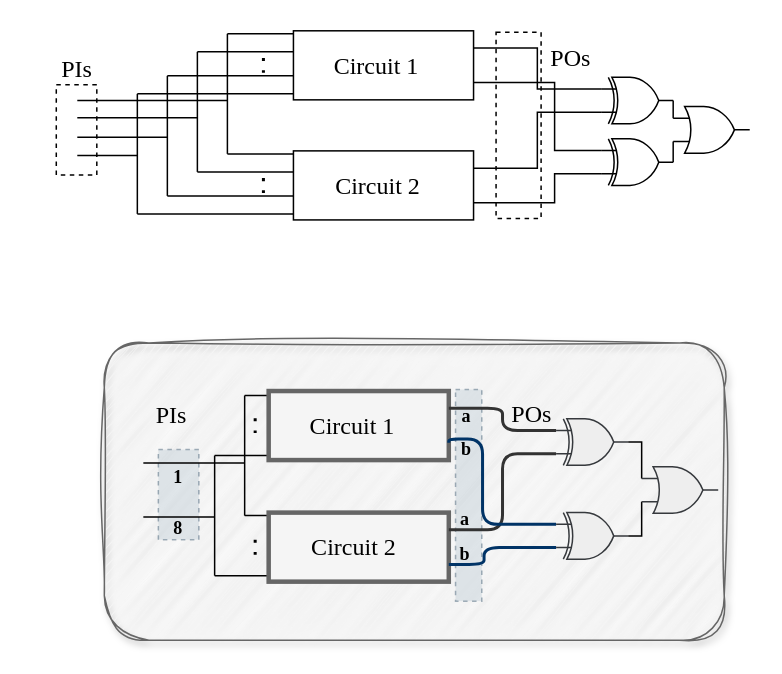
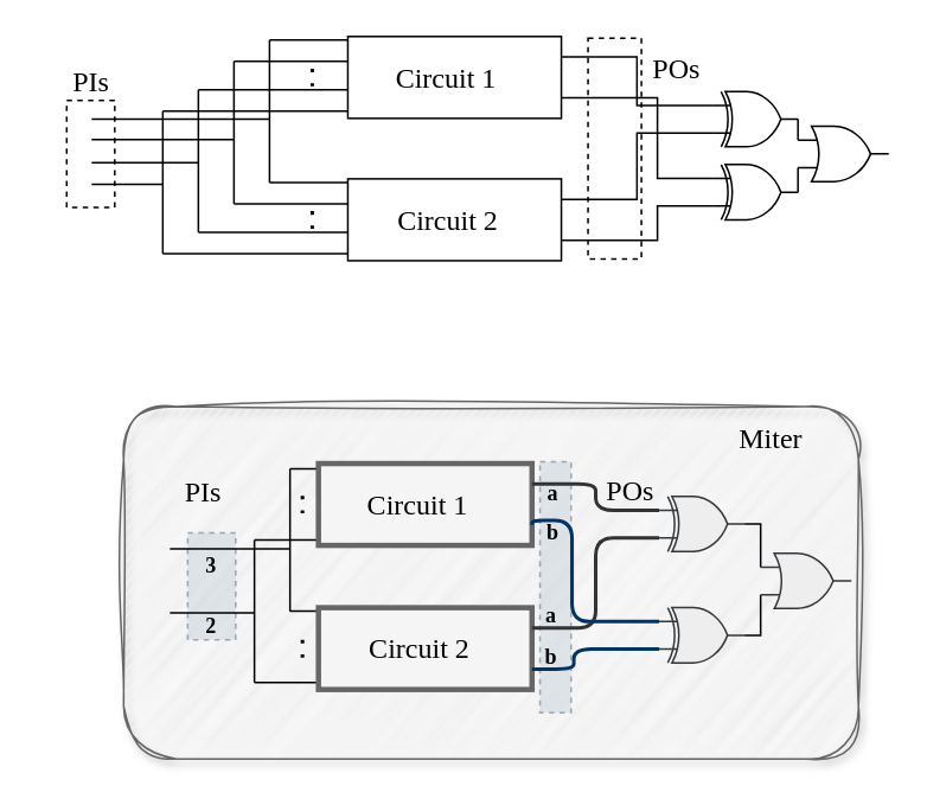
  <mxCell id="0" />
  <mxCell id="1" parent="0" />
  <mxCell id="2" value="" style="rounded=1;whiteSpace=wrap;html=1;fillColor=#f5f5f5;strokeColor=#666666;fontFamily=Times New Roman;shadow=1;labelBackgroundColor=none;glass=0;sketch=1;curveFitting=1;jiggle=2;fontColor=#333333;" vertex="1" parent="1"><mxGeometry x="69" y="228" width="413" height="198" as="geometry" /></mxCell>
  <mxCell id="3" value="" style="rounded=0;whiteSpace=wrap;html=1;dashed=1;fillColor=#bac8d3;strokeColor=#23445d;labelBackgroundColor=#D4E1F5;opacity=40;fontFamily=Times New Roman;" vertex="1" parent="1"><mxGeometry x="105" y="299" width="27" height="60" as="geometry" /></mxCell>
  <mxCell id="4" value="" style="endArrow=none;html=1;rounded=0;fontSize=12;startSize=8;endSize=8;curved=1;" parent="1" edge="1"><mxGeometry width="50" height="50" relative="1" as="geometry"><mxPoint x="151" y="22" as="sourcePoint" /><mxPoint x="211" y="22" as="targetPoint" /></mxGeometry></mxCell>
  <mxCell id="5" value="" style="endArrow=none;html=1;rounded=0;fontSize=12;startSize=8;endSize=8;curved=1;" parent="1" edge="1"><mxGeometry width="50" height="50" relative="1" as="geometry"><mxPoint x="151" y="102" as="sourcePoint" /><mxPoint x="211" y="102" as="targetPoint" /></mxGeometry></mxCell>
  <mxCell id="6" value="" style="endArrow=none;html=1;rounded=0;fontSize=12;startSize=8;endSize=8;curved=1;" parent="1" edge="1"><mxGeometry width="50" height="50" relative="1" as="geometry"><mxPoint x="151" y="102" as="sourcePoint" /><mxPoint x="151" y="22" as="targetPoint" /></mxGeometry></mxCell>
  <mxCell id="7" value="" style="endArrow=none;html=1;rounded=0;fontSize=12;startSize=8;endSize=8;curved=1;" parent="1" edge="1"><mxGeometry width="50" height="50" relative="1" as="geometry"><mxPoint x="131" y="34" as="sourcePoint" /><mxPoint x="211" y="34" as="targetPoint" /></mxGeometry></mxCell>
  <mxCell id="8" value="" style="endArrow=none;html=1;rounded=0;fontSize=12;startSize=8;endSize=8;curved=1;" parent="1" edge="1"><mxGeometry width="50" height="50" relative="1" as="geometry"><mxPoint x="131" y="114" as="sourcePoint" /><mxPoint x="211" y="114" as="targetPoint" /></mxGeometry></mxCell>
  <mxCell id="9" value="" style="endArrow=none;html=1;rounded=0;fontSize=12;startSize=8;endSize=8;curved=1;" parent="1" edge="1"><mxGeometry width="50" height="50" relative="1" as="geometry"><mxPoint x="111" y="50" as="sourcePoint" /><mxPoint x="215" y="50" as="targetPoint" /></mxGeometry></mxCell>
  <mxCell id="10" value="" style="endArrow=none;html=1;rounded=0;fontSize=12;startSize=8;endSize=8;curved=1;" parent="1" edge="1"><mxGeometry width="50" height="50" relative="1" as="geometry"><mxPoint x="111" y="130" as="sourcePoint" /><mxPoint x="211" y="130" as="targetPoint" /></mxGeometry></mxCell>
  <mxCell id="11" value="" style="endArrow=none;html=1;rounded=0;fontSize=12;startSize=8;endSize=8;curved=1;" parent="1" edge="1"><mxGeometry width="50" height="50" relative="1" as="geometry"><mxPoint x="131" y="114" as="sourcePoint" /><mxPoint x="131" y="34" as="targetPoint" /></mxGeometry></mxCell>
  <mxCell id="12" value="" style="endArrow=none;html=1;rounded=0;fontSize=12;startSize=8;endSize=8;curved=1;" parent="1" edge="1"><mxGeometry width="50" height="50" relative="1" as="geometry"><mxPoint x="111" y="130" as="sourcePoint" /><mxPoint x="111" y="50" as="targetPoint" /></mxGeometry></mxCell>
  <mxCell id="13" value="" style="endArrow=none;html=1;rounded=0;fontSize=12;startSize=8;endSize=8;curved=1;" parent="1" edge="1"><mxGeometry width="50" height="50" relative="1" as="geometry"><mxPoint x="91" y="142" as="sourcePoint" /><mxPoint x="211" y="142" as="targetPoint" /></mxGeometry></mxCell>
  <mxCell id="14" value="" style="endArrow=none;html=1;rounded=0;fontSize=12;startSize=8;endSize=8;curved=1;" parent="1" edge="1"><mxGeometry width="50" height="50" relative="1" as="geometry"><mxPoint x="91" y="62" as="sourcePoint" /><mxPoint x="211" y="62" as="targetPoint" /></mxGeometry></mxCell>
  <mxCell id="15" value="" style="endArrow=none;html=1;rounded=0;fontSize=12;startSize=8;endSize=8;curved=1;" parent="1" edge="1"><mxGeometry width="50" height="50" relative="1" as="geometry"><mxPoint x="91" y="142" as="sourcePoint" /><mxPoint x="91" y="62" as="targetPoint" /></mxGeometry></mxCell>
  <mxCell id="16" value="" style="endArrow=none;html=1;rounded=0;fontSize=12;startSize=8;endSize=8;curved=1;" parent="1" edge="1"><mxGeometry width="50" height="50" relative="1" as="geometry"><mxPoint x="51" y="103" as="sourcePoint" /><mxPoint x="91" y="103" as="targetPoint" /></mxGeometry></mxCell>
  <mxCell id="17" value="" style="endArrow=none;html=1;rounded=0;fontSize=12;startSize=8;endSize=8;curved=1;" parent="1" edge="1"><mxGeometry width="50" height="50" relative="1" as="geometry"><mxPoint x="51" y="91" as="sourcePoint" /><mxPoint x="111" y="91" as="targetPoint" /></mxGeometry></mxCell>
  <mxCell id="18" value="" style="endArrow=none;html=1;rounded=0;fontSize=12;startSize=8;endSize=8;curved=1;" parent="1" edge="1"><mxGeometry width="50" height="50" relative="1" as="geometry"><mxPoint x="51" y="78" as="sourcePoint" /><mxPoint x="131" y="78" as="targetPoint" /></mxGeometry></mxCell>
  <mxCell id="19" value="" style="endArrow=none;html=1;rounded=0;fontSize=12;startSize=8;endSize=8;curved=1;" parent="1" edge="1"><mxGeometry width="50" height="50" relative="1" as="geometry"><mxPoint x="51" y="66.5" as="sourcePoint" /><mxPoint x="151" y="66.5" as="targetPoint" /></mxGeometry></mxCell>
  <mxCell id="20" value="" style="rounded=0;whiteSpace=wrap;html=1;dashed=1;fillColor=none;" parent="1" vertex="1"><mxGeometry x="37" y="56" width="27" height="60" as="geometry" /></mxCell>
  <mxCell id="21" value="" style="group;fillColor=default;" parent="1" vertex="1" connectable="0"><mxGeometry x="211" y="100" width="170" height="46" as="geometry" /></mxCell>
  <mxCell id="22" value="" style="rounded=0;whiteSpace=wrap;html=1;" parent="21" vertex="1"><mxGeometry x="-16" width="120" height="46" as="geometry" /></mxCell>
  <mxCell id="23" value="" style="endArrow=none;dashed=1;html=1;dashPattern=1 3;strokeWidth=2;rounded=0;fontSize=12;startSize=8;endSize=8;curved=1;" parent="21" edge="1"><mxGeometry width="50" height="50" relative="1" as="geometry"><mxPoint x="-36" y="28" as="sourcePoint" /><mxPoint x="-36" y="12" as="targetPoint" /></mxGeometry></mxCell>
  <mxCell id="24" value="&lt;font face=&quot;Times New Roman&quot;&gt;Circuit 2&lt;/font&gt;" style="text;html=1;align=center;verticalAlign=middle;whiteSpace=wrap;rounded=0;fontSize=16;" parent="21" vertex="1"><mxGeometry x="8" y="8" width="65" height="30" as="geometry" /></mxCell>
  <mxCell id="25" value="" style="group;fillColor=default;" parent="1" vertex="1" connectable="0"><mxGeometry x="211" y="20" width="199" height="46" as="geometry" /></mxCell>
  <mxCell id="26" value="" style="rounded=0;whiteSpace=wrap;html=1;" parent="25" vertex="1"><mxGeometry x="-16" width="120" height="46" as="geometry" /></mxCell>
  <mxCell id="27" value="" style="endArrow=none;dashed=1;html=1;dashPattern=1 3;strokeWidth=2;rounded=0;fontSize=12;startSize=8;endSize=8;curved=1;" parent="25" edge="1"><mxGeometry width="50" height="50" relative="1" as="geometry"><mxPoint x="-36" y="28" as="sourcePoint" /><mxPoint x="-36" y="12" as="targetPoint" /></mxGeometry></mxCell>
  <mxCell id="28" value="&lt;font face=&quot;Times New Roman&quot;&gt;Circuit 1&lt;/font&gt;" style="text;html=1;align=center;verticalAlign=middle;whiteSpace=wrap;rounded=0;fontSize=16;" parent="25" vertex="1"><mxGeometry x="7" y="8" width="65" height="30" as="geometry" /></mxCell>
  <mxCell id="29" value="&lt;font face=&quot;Times New Roman&quot;&gt;POs&lt;/font&gt;" style="text;html=1;align=center;verticalAlign=middle;whiteSpace=wrap;rounded=0;fontSize=16;" parent="25" vertex="1"><mxGeometry x="139" y="3" width="60" height="30" as="geometry" /></mxCell>
  <mxCell id="30" style="edgeStyle=orthogonalEdgeStyle;rounded=0;orthogonalLoop=1;jettySize=auto;html=1;exitX=0;exitY=0.25;exitDx=0;exitDy=0;exitPerimeter=0;entryX=1;entryY=0.25;entryDx=0;entryDy=0;fontSize=12;startSize=8;endSize=8;endArrow=none;endFill=0;" parent="1" source="33" target="26" edge="1"><mxGeometry relative="1" as="geometry" /></mxCell>
  <mxCell id="31" style="edgeStyle=orthogonalEdgeStyle;rounded=0;orthogonalLoop=1;jettySize=auto;html=1;exitX=0;exitY=0.75;exitDx=0;exitDy=0;exitPerimeter=0;entryX=1;entryY=0.25;entryDx=0;entryDy=0;fontSize=12;startSize=8;endSize=8;endArrow=none;endFill=0;" parent="1" source="33" target="22" edge="1"><mxGeometry relative="1" as="geometry" /></mxCell>
  <mxCell id="32" style="edgeStyle=orthogonalEdgeStyle;rounded=0;orthogonalLoop=1;jettySize=auto;html=1;exitX=1;exitY=0.5;exitDx=0;exitDy=0;exitPerimeter=0;fontSize=12;startSize=8;endSize=8;endArrow=none;endFill=0;entryX=0;entryY=0.25;entryDx=0;entryDy=0;entryPerimeter=0;" parent="1" source="33" target="40" edge="1"><mxGeometry relative="1" as="geometry"><mxPoint x="465.919" y="67" as="targetPoint" /></mxGeometry></mxCell>
  <mxCell id="33" value="" style="verticalLabelPosition=bottom;shadow=0;dashed=0;align=center;html=1;verticalAlign=top;shape=mxgraph.electrical.logic_gates.logic_gate;operation=xor;" parent="1" vertex="1"><mxGeometry x="400" y="51" width="48" height="31" as="geometry" /></mxCell>
  <mxCell id="34" style="edgeStyle=orthogonalEdgeStyle;rounded=0;orthogonalLoop=1;jettySize=auto;html=1;exitX=0;exitY=0.25;exitDx=0;exitDy=0;exitPerimeter=0;entryX=1;entryY=0.75;entryDx=0;entryDy=0;fontSize=12;startSize=8;endSize=8;endArrow=none;endFill=0;" parent="1" source="37" target="26" edge="1"><mxGeometry relative="1" as="geometry"><Array as="points"><mxPoint x="369" y="100" /><mxPoint x="369" y="55" /></Array></mxGeometry></mxCell>
  <mxCell id="35" style="edgeStyle=orthogonalEdgeStyle;rounded=0;orthogonalLoop=1;jettySize=auto;html=1;exitX=0;exitY=0.75;exitDx=0;exitDy=0;exitPerimeter=0;entryX=1;entryY=0.75;entryDx=0;entryDy=0;fontSize=12;startSize=8;endSize=8;endArrow=none;endFill=0;" parent="1" source="37" target="22" edge="1"><mxGeometry relative="1" as="geometry"><Array as="points"><mxPoint x="369" y="115" /><mxPoint x="369" y="135" /></Array></mxGeometry></mxCell>
  <mxCell id="36" style="edgeStyle=orthogonalEdgeStyle;rounded=0;orthogonalLoop=1;jettySize=auto;html=1;exitX=1;exitY=0.5;exitDx=0;exitDy=0;exitPerimeter=0;fontSize=12;startSize=8;endSize=8;endArrow=none;endFill=0;entryX=0;entryY=0.75;entryDx=0;entryDy=0;entryPerimeter=0;" parent="1" source="37" target="40" edge="1"><mxGeometry relative="1" as="geometry"><mxPoint x="465.464" y="108" as="targetPoint" /></mxGeometry></mxCell>
  <mxCell id="37" value="" style="verticalLabelPosition=bottom;shadow=0;dashed=0;align=center;html=1;verticalAlign=top;shape=mxgraph.electrical.logic_gates.logic_gate;operation=xor;" parent="1" vertex="1"><mxGeometry x="400" y="92" width="48" height="31" as="geometry" /></mxCell>
  <mxCell id="38" value="" style="rounded=0;whiteSpace=wrap;html=1;dashed=1;fillColor=none;" parent="1" vertex="1"><mxGeometry x="330" y="21" width="30" height="124" as="geometry" /></mxCell>
  <mxCell id="39" value="&lt;font face=&quot;Times New Roman&quot;&gt;PIs&lt;/font&gt;" style="text;html=1;align=center;verticalAlign=middle;whiteSpace=wrap;rounded=0;fontSize=16;" parent="1" vertex="1"><mxGeometry x="20.5" y="30" width="60" height="30" as="geometry" /></mxCell>
  <mxCell id="40" value="" style="verticalLabelPosition=bottom;shadow=0;dashed=0;align=center;html=1;verticalAlign=top;shape=mxgraph.electrical.logic_gates.logic_gate;operation=or;" parent="1" vertex="1"><mxGeometry x="448" y="70.5" width="51" height="31" as="geometry" /></mxCell>
  <mxCell id="41" value="" style="endArrow=none;html=1;rounded=0;fontSize=12;startSize=8;endSize=8;curved=1;fontFamily=Times New Roman;" edge="1" parent="1"><mxGeometry width="50" height="50" relative="1" as="geometry"><mxPoint x="162.5" y="263" as="sourcePoint" /><mxPoint x="194.5" y="263" as="targetPoint" /></mxGeometry></mxCell>
  <mxCell id="42" value="" style="endArrow=none;html=1;rounded=0;fontSize=12;startSize=8;endSize=8;curved=1;fontFamily=Times New Roman;" edge="1" parent="1"><mxGeometry width="50" height="50" relative="1" as="geometry"><mxPoint x="162.5" y="343" as="sourcePoint" /><mxPoint x="194.5" y="343" as="targetPoint" /></mxGeometry></mxCell>
  <mxCell id="43" value="" style="endArrow=none;html=1;rounded=0;fontSize=12;startSize=8;endSize=8;curved=1;fontFamily=Times New Roman;" edge="1" parent="1"><mxGeometry width="50" height="50" relative="1" as="geometry"><mxPoint x="162.5" y="343" as="sourcePoint" /><mxPoint x="162.5" y="263" as="targetPoint" /></mxGeometry></mxCell>
  <mxCell id="44" value="" style="endArrow=none;html=1;rounded=0;fontSize=12;startSize=8;endSize=8;curved=1;fontFamily=Times New Roman;" edge="1" parent="1"><mxGeometry width="50" height="50" relative="1" as="geometry"><mxPoint x="142.5" y="383" as="sourcePoint" /><mxPoint x="194.5" y="383" as="targetPoint" /></mxGeometry></mxCell>
  <mxCell id="45" value="" style="endArrow=none;html=1;rounded=0;fontSize=12;startSize=8;endSize=8;curved=1;fontFamily=Times New Roman;" edge="1" parent="1"><mxGeometry width="50" height="50" relative="1" as="geometry"><mxPoint x="142.5" y="303" as="sourcePoint" /><mxPoint x="194.5" y="303" as="targetPoint" /></mxGeometry></mxCell>
  <mxCell id="46" value="" style="endArrow=none;html=1;rounded=0;fontSize=12;startSize=8;endSize=8;curved=1;labelBackgroundColor=#D4E1F5;fontFamily=Times New Roman;" edge="1" parent="1"><mxGeometry width="50" height="50" relative="1" as="geometry"><mxPoint x="142.5" y="383" as="sourcePoint" /><mxPoint x="142.5" y="303" as="targetPoint" /></mxGeometry></mxCell>
  <mxCell id="47" value="" style="endArrow=none;html=1;rounded=0;fontSize=12;startSize=8;endSize=8;curved=1;labelBackgroundColor=#D4E1F5;fontFamily=Times New Roman;" edge="1" parent="1"><mxGeometry width="50" height="50" relative="1" as="geometry"><mxPoint x="95" y="344" as="sourcePoint" /><mxPoint x="142.5" y="344" as="targetPoint" /></mxGeometry></mxCell>
  <mxCell id="48" value="" style="endArrow=none;html=1;rounded=0;fontSize=12;startSize=8;endSize=8;curved=1;fontFamily=Times New Roman;" edge="1" parent="1"><mxGeometry width="50" height="50" relative="1" as="geometry"><mxPoint x="95" y="308" as="sourcePoint" /><mxPoint x="162.5" y="308" as="targetPoint" /></mxGeometry></mxCell>
  <mxCell id="49" value="" style="group;fillColor=none;fontFamily=Times New Roman;" vertex="1" connectable="0" parent="1"><mxGeometry x="194.5" y="341" width="170" height="86" as="geometry" /></mxCell>
  <mxCell id="50" value="" style="rounded=0;whiteSpace=wrap;html=1;fillColor=#f5f5f5;fontColor=#333333;strokeColor=#666666;strokeWidth=3;fontFamily=Times New Roman;" vertex="1" parent="49"><mxGeometry x="-16" width="120" height="46" as="geometry" /></mxCell>
  <mxCell id="51" value="" style="endArrow=none;dashed=1;html=1;dashPattern=1 3;strokeWidth=2;rounded=0;fontSize=12;startSize=8;endSize=8;curved=1;fontFamily=Times New Roman;" edge="1" parent="49"><mxGeometry width="50" height="50" relative="1" as="geometry"><mxPoint x="-25" y="28" as="sourcePoint" /><mxPoint x="-25" y="12" as="targetPoint" /></mxGeometry></mxCell>
  <mxCell id="52" value="&lt;font&gt;Circuit 2&lt;/font&gt;" style="text;html=1;align=center;verticalAlign=middle;whiteSpace=wrap;rounded=0;fontSize=16;fontFamily=Times New Roman;" vertex="1" parent="49"><mxGeometry x="8" y="8" width="65" height="30" as="geometry" /></mxCell>
  <mxCell id="53" value="" style="rounded=0;whiteSpace=wrap;html=1;dashed=1;fillColor=#bac8d3;strokeColor=#23445d;opacity=40;fontFamily=Times New Roman;" vertex="1" parent="49"><mxGeometry x="108.5" y="-82" width="17.5" height="141" as="geometry" /></mxCell>
  <mxCell id="54" value="&lt;b style=&quot;font-size: 12px;&quot;&gt;a&lt;/b&gt;&lt;span style=&quot;color: rgba(0, 0, 0, 0); font-size: 0px; text-align: start; text-wrap-mode: nowrap;&quot;&gt;%3CmxGraphModel%3E%3Croot%3E%3CmxCell%20id%3D%220%22%2F%3E%3CmxCell%20id%3D%221%22%20parent%3D%220%22%2F%3E%3CmxCell%20id%3D%222%22%20value%3D%22%26lt%3Bb%20style%3D%26quot%3Bfont-family%3A%20%26amp%3Bquot%3BTimes%20New%20Roman%26amp%3Bquot%3B%3B%20font-size%3A%2012px%3B%26quot%3B%26gt%3B1%26lt%3B%2Fb%26gt%3B%22%20style%3D%22text%3Bhtml%3D1%3Balign%3Dcenter%3BverticalAlign%3Dmiddle%3BwhiteSpace%3Dwrap%3Brounded%3D0%3BfontSize%3D16%3B%22%20vertex%3D%221%22%20parent%3D%221%22%3E%3CmxGeometry%20x%3D%225%22%20y%3D%22537%22%20width%3D%2254.5%22%20height%3D%2225%22%20as%3D%22geometry%22%2F%3E%3C%2FmxCell%3E%3C%2Froot%3E%3C%2FmxGraphModel%3E&lt;/span&gt;" style="text;html=1;align=center;verticalAlign=middle;whiteSpace=wrap;rounded=0;fontSize=16;fontFamily=Times New Roman;" vertex="1" parent="49"><mxGeometry x="87.5" y="-10" width="54.5" height="25" as="geometry" /></mxCell>
  <mxCell id="55" value="&lt;b style=&quot;font-size: 12px;&quot;&gt;b&lt;/b&gt;" style="text;html=1;align=center;verticalAlign=middle;whiteSpace=wrap;rounded=0;fontSize=16;fontFamily=Times New Roman;" vertex="1" parent="49"><mxGeometry x="87.5" y="13" width="54.5" height="25" as="geometry" /></mxCell>
  <mxCell id="56" value="" style="group;fillColor=none;strokeWidth=1;fontFamily=Times New Roman;" vertex="1" connectable="0" parent="1"><mxGeometry x="194.5" y="260" width="199" height="52.5" as="geometry" /></mxCell>
  <mxCell id="57" value="" style="rounded=0;whiteSpace=wrap;html=1;fillColor=#f5f5f5;fontColor=#333333;strokeColor=#666666;strokeWidth=3;fontFamily=Times New Roman;" vertex="1" parent="56"><mxGeometry x="-16" width="120" height="46" as="geometry" /></mxCell>
  <mxCell id="58" value="" style="endArrow=none;dashed=1;html=1;dashPattern=1 3;strokeWidth=2;rounded=0;fontSize=12;startSize=8;endSize=8;curved=1;fontFamily=Times New Roman;" edge="1" parent="56"><mxGeometry width="50" height="50" relative="1" as="geometry"><mxPoint x="-25" y="28" as="sourcePoint" /><mxPoint x="-25" y="12" as="targetPoint" /></mxGeometry></mxCell>
  <mxCell id="59" value="&lt;font&gt;Circuit 1&lt;/font&gt;" style="text;html=1;align=center;verticalAlign=middle;whiteSpace=wrap;rounded=0;fontSize=16;fontFamily=Times New Roman;" vertex="1" parent="56"><mxGeometry x="7" y="8" width="65" height="30" as="geometry" /></mxCell>
  <mxCell id="60" value="&lt;font&gt;POs&lt;/font&gt;" style="text;html=1;align=center;verticalAlign=middle;whiteSpace=wrap;rounded=0;fontSize=16;fontFamily=Times New Roman;" vertex="1" parent="56"><mxGeometry x="129.5" width="60" height="30" as="geometry" /></mxCell>
  <mxCell id="61" value="&lt;b style=&quot;font-size: 12px;&quot;&gt;a&lt;/b&gt;&lt;span style=&quot;color: rgba(0, 0, 0, 0); font-size: 0px; text-align: start; text-wrap-mode: nowrap;&quot;&gt;%3CmxGraphModel%3E%3Croot%3E%3CmxCell%20id%3D%220%22%2F%3E%3CmxCell%20id%3D%221%22%20parent%3D%220%22%2F%3E%3CmxCell%20id%3D%222%22%20value%3D%22%26lt%3Bb%20style%3D%26quot%3Bfont-family%3A%20%26amp%3Bquot%3BTimes%20New%20Roman%26amp%3Bquot%3B%3B%20font-size%3A%2012px%3B%26quot%3B%26gt%3B1%26lt%3B%2Fb%26gt%3B%22%20style%3D%22text%3Bhtml%3D1%3Balign%3Dcenter%3BverticalAlign%3Dmiddle%3BwhiteSpace%3Dwrap%3Brounded%3D0%3BfontSize%3D16%3B%22%20vertex%3D%221%22%20parent%3D%221%22%3E%3CmxGeometry%20x%3D%225%22%20y%3D%22537%22%20width%3D%2254.5%22%20height%3D%2225%22%20as%3D%22geometry%22%2F%3E%3C%2FmxCell%3E%3C%2Froot%3E%3C%2FmxGraphModel%3E&lt;/span&gt;" style="text;html=1;align=center;verticalAlign=middle;whiteSpace=wrap;rounded=0;fontSize=16;fontFamily=Times New Roman;" vertex="1" parent="56"><mxGeometry x="88.5" y="2.5" width="54.5" height="25" as="geometry" /></mxCell>
  <mxCell id="62" value="&lt;b style=&quot;font-size: 12px;&quot;&gt;b&lt;/b&gt;" style="text;html=1;align=center;verticalAlign=middle;whiteSpace=wrap;rounded=0;fontSize=16;fontFamily=Times New Roman;" vertex="1" parent="56"><mxGeometry x="88.5" y="24.5" width="54.5" height="25" as="geometry" /></mxCell>
  <mxCell id="63" style="edgeStyle=orthogonalEdgeStyle;rounded=1;orthogonalLoop=1;jettySize=auto;html=1;exitX=0;exitY=0.25;exitDx=0;exitDy=0;exitPerimeter=0;entryX=1;entryY=0.25;entryDx=0;entryDy=0;fontSize=12;startSize=8;endSize=8;endArrow=none;endFill=0;curved=0;strokeWidth=2;strokeColor=#333333;fontFamily=Times New Roman;" edge="1" parent="1" source="66" target="57"><mxGeometry relative="1" as="geometry" /></mxCell>
  <mxCell id="64" style="edgeStyle=orthogonalEdgeStyle;rounded=1;orthogonalLoop=1;jettySize=auto;html=1;exitX=0;exitY=0.75;exitDx=0;exitDy=0;exitPerimeter=0;entryX=1;entryY=0.25;entryDx=0;entryDy=0;fontSize=12;startSize=8;endSize=8;endArrow=none;endFill=0;curved=0;strokeWidth=2;strokeColor=#333333;fontFamily=Times New Roman;" edge="1" parent="1" source="66" target="50"><mxGeometry relative="1" as="geometry" /></mxCell>
  <mxCell id="65" style="edgeStyle=orthogonalEdgeStyle;rounded=0;orthogonalLoop=1;jettySize=auto;html=1;exitX=1;exitY=0.5;exitDx=0;exitDy=0;exitPerimeter=0;fontSize=12;startSize=8;endSize=8;endArrow=none;endFill=0;entryX=0;entryY=0.25;entryDx=0;entryDy=0;entryPerimeter=0;fontFamily=Times New Roman;" edge="1" parent="1" source="66" target="72"><mxGeometry relative="1" as="geometry"><mxPoint x="433.419" y="308" as="targetPoint" /></mxGeometry></mxCell>
  <mxCell id="66" value="" style="verticalLabelPosition=bottom;shadow=0;dashed=0;align=center;html=1;verticalAlign=top;shape=mxgraph.electrical.logic_gates.logic_gate;operation=xor;fillColor=#eeeeee;strokeColor=#36393d;fontFamily=Times New Roman;" vertex="1" parent="1"><mxGeometry x="370" y="278.5" width="48" height="31" as="geometry" /></mxCell>
  <mxCell id="67" style="edgeStyle=orthogonalEdgeStyle;rounded=1;orthogonalLoop=1;jettySize=auto;html=1;exitX=0;exitY=0.25;exitDx=0;exitDy=0;exitPerimeter=0;entryX=1;entryY=0.75;entryDx=0;entryDy=0;fontSize=12;startSize=8;endSize=8;endArrow=none;endFill=0;curved=0;strokeWidth=2;strokeColor=#003366;fontFamily=Times New Roman;" edge="1" parent="1" source="70" target="57"><mxGeometry relative="1" as="geometry"><Array as="points"><mxPoint x="321" y="349" /><mxPoint x="321" y="292" /><mxPoint x="299" y="292" /></Array></mxGeometry></mxCell>
  <mxCell id="68" style="edgeStyle=orthogonalEdgeStyle;rounded=1;orthogonalLoop=1;jettySize=auto;html=1;exitX=0;exitY=0.75;exitDx=0;exitDy=0;exitPerimeter=0;entryX=1;entryY=0.75;entryDx=0;entryDy=0;fontSize=12;startSize=8;endSize=8;endArrow=none;endFill=0;curved=0;strokeWidth=2;strokeColor=#003366;fontFamily=Times New Roman;" edge="1" parent="1" source="70" target="50"><mxGeometry relative="1" as="geometry"><Array as="points"><mxPoint x="322" y="364" /><mxPoint x="322" y="376" /></Array></mxGeometry></mxCell>
  <mxCell id="69" style="edgeStyle=orthogonalEdgeStyle;rounded=0;orthogonalLoop=1;jettySize=auto;html=1;exitX=1;exitY=0.5;exitDx=0;exitDy=0;exitPerimeter=0;fontSize=12;startSize=8;endSize=8;endArrow=none;endFill=0;entryX=0;entryY=0.75;entryDx=0;entryDy=0;entryPerimeter=0;fontFamily=Times New Roman;" edge="1" parent="1" source="70" target="72"><mxGeometry relative="1" as="geometry"><mxPoint x="432.964" y="349" as="targetPoint" /></mxGeometry></mxCell>
  <mxCell id="70" value="" style="verticalLabelPosition=bottom;shadow=0;dashed=0;align=center;html=1;verticalAlign=top;shape=mxgraph.electrical.logic_gates.logic_gate;operation=xor;fillColor=#eeeeee;strokeColor=#36393d;fontFamily=Times New Roman;" vertex="1" parent="1"><mxGeometry x="370" y="341" width="48" height="31" as="geometry" /></mxCell>
  <mxCell id="71" value="&lt;font&gt;PIs&lt;/font&gt;" style="text;html=1;align=center;verticalAlign=middle;whiteSpace=wrap;rounded=0;fontSize=16;fontFamily=Times New Roman;" vertex="1" parent="1"><mxGeometry x="84" y="261" width="60" height="30" as="geometry" /></mxCell>
  <mxCell id="72" value="" style="verticalLabelPosition=bottom;shadow=0;dashed=0;align=center;html=1;verticalAlign=top;shape=mxgraph.electrical.logic_gates.logic_gate;operation=or;fillColor=#eeeeee;strokeColor=#36393d;fontFamily=Times New Roman;" vertex="1" parent="1"><mxGeometry x="427" y="310.5" width="51" height="31" as="geometry" /></mxCell>
- <mxCell id="73" value="&lt;b style=&quot;font-size: 12px;&quot;&gt;1&lt;/b&gt;" style="text;html=1;align=center;verticalAlign=middle;whiteSpace=wrap;rounded=0;fontSize=16;fontFamily=Times New Roman;" vertex="1" parent="1"><mxGeometry x="91.25" y="303" width="54.5" height="25" as="geometry" /></mxCell>
- <mxCell id="74" value="&lt;b style=&quot;font-size: 12px;&quot;&gt;8&lt;/b&gt;" style="text;html=1;align=center;verticalAlign=middle;whiteSpace=wrap;rounded=0;fontSize=16;fontFamily=Times New Roman;" vertex="1" parent="1"><mxGeometry x="91.25" y="337" width="54.5" height="25" as="geometry" /></mxCell>
+ <mxCell id="73" value="&lt;b style=&quot;font-size: 12px;&quot;&gt;3&lt;/b&gt;" style="text;html=1;align=center;verticalAlign=middle;whiteSpace=wrap;rounded=0;fontSize=16;fontFamily=Times New Roman;" vertex="1" parent="1"><mxGeometry x="91.25" y="303" width="54.5" height="25" as="geometry" /></mxCell>
+ <mxCell id="74" value="&lt;b style=&quot;font-size: 12px;&quot;&gt;2&lt;/b&gt;" style="text;html=1;align=center;verticalAlign=middle;whiteSpace=wrap;rounded=0;fontSize=16;fontFamily=Times New Roman;" vertex="1" parent="1"><mxGeometry x="91.25" y="337" width="54.5" height="25" as="geometry" /></mxCell>
+ <mxCell id="75" value="&lt;font face=&quot;Times New Roman&quot;&gt;Miter&lt;/font&gt;" style="text;html=1;align=center;verticalAlign=middle;whiteSpace=wrap;rounded=0;fontSize=16;" vertex="1" parent="1"><mxGeometry x="403" y="231" width="60" height="30" as="geometry" /></mxCell>
